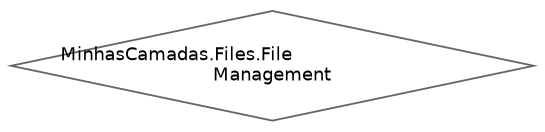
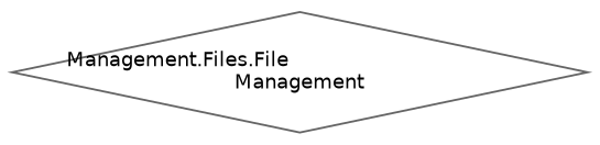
  digraph {
    rankdir=LR
-   n1 [color=grey40 fillcolor=white fontname=Helvetica fontsize=10 height=0.2 label="MinhasCamadas.Files.File\lManagement" shape=diamond style=filled width=0.4]
+   n1 [color=grey40 fillcolor=white fontname=Helvetica fontsize=10 height=0.2 label="Management.Files.File\lManagement" shape=diamond style=filled width=0.4]
  }
